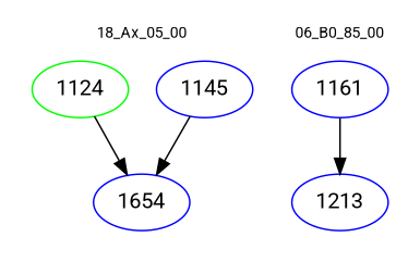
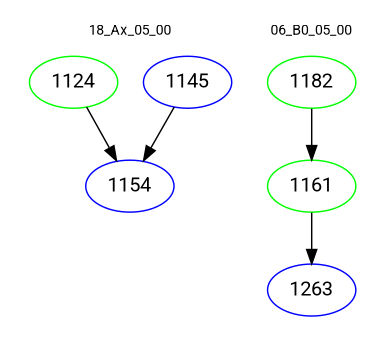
  digraph {
    fontname=Roboto
    node [color=blue fontname=Roboto]
    edge [color=black fontname=Roboto]
    n1 [label=1145]
    n2 [color=green label=1124]
-   n3 [label=1654]
-   n5 [label=1161]
-   n6 [label=1213]
+   n3 [label=1154]
+   n4 [color=green label=1182]
+   n5 [color=green label=1161]
+   n6 [label=1263]
    subgraph cluster_1 {
      color=white
      fontsize=10
      label="18_Ax_05_00"
      n1
      n2
      n3
    }
    subgraph cluster_2 {
      color=white
      fontsize=10
-     label="06_B0_85_00"
+     label="06_B0_05_00"
+     n4
      n5
      n6
    }
    n1 -> n3
    n2 -> n3
+   n4 -> n5
    n5 -> n6
  }
